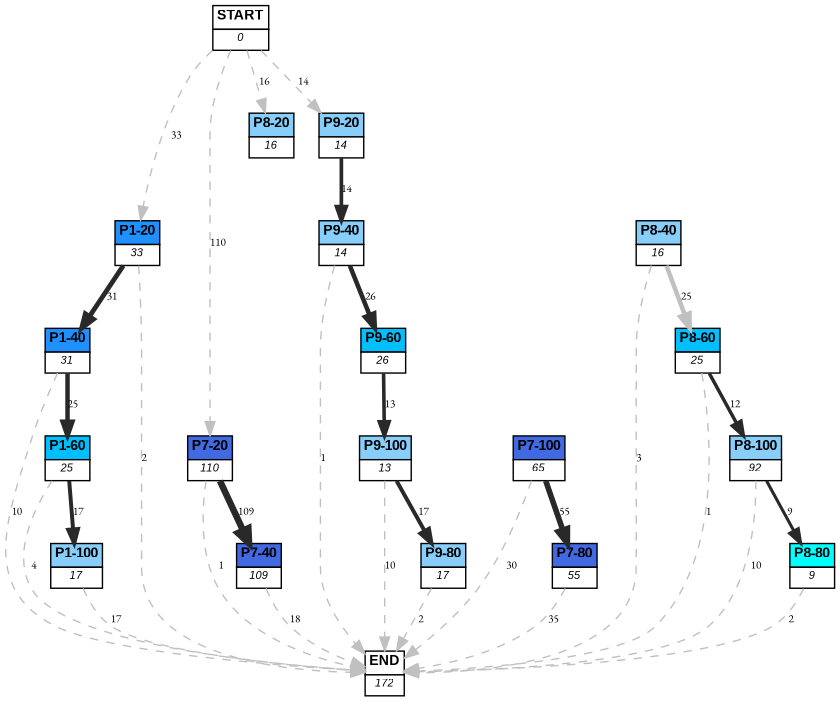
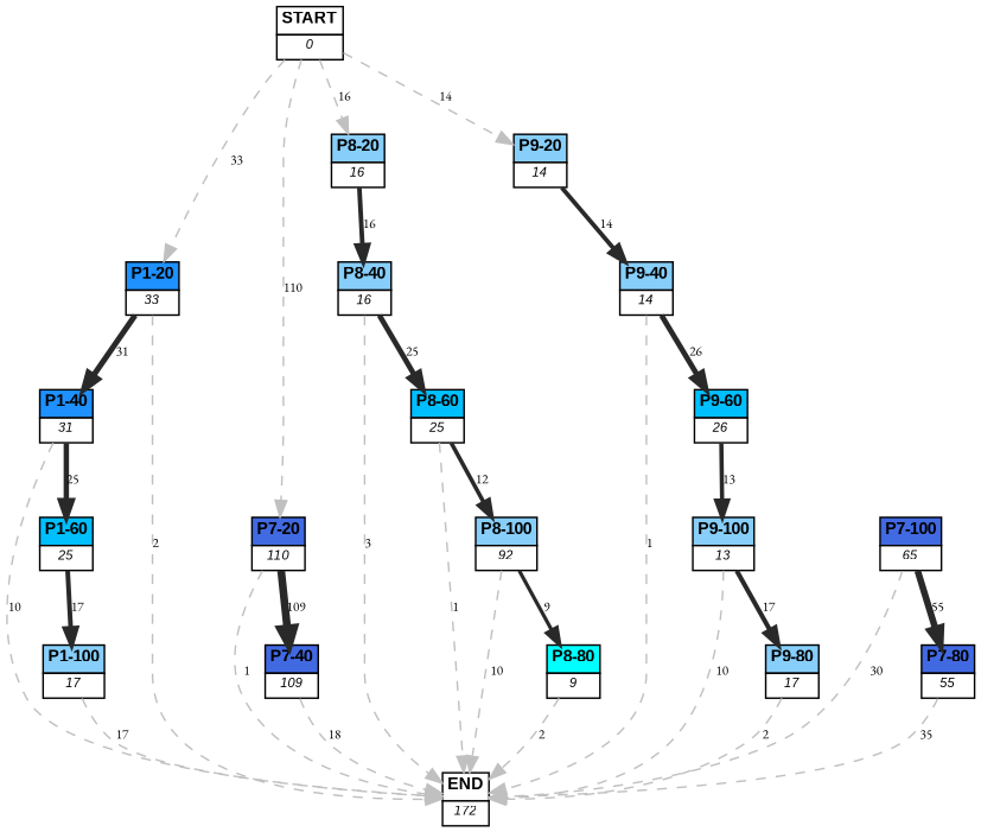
  digraph {
    fontname="EB Garamond"
    node [fontname="EB Garamond" shape=plain]
    edge [color=grey fontname="EB Garamond" fontsize=8 labelfloat=false style=dashed]
    n1 [label=<<table border="0" cellborder="1" cellspacing="0"><tr><td bgcolor="dodgerblue"><FONT face="Arial" POINT-SIZE="10"><b>P1-20</b></FONT></td></tr><tr><td bgcolor="white"><FONT face="Arial" POINT-SIZE="8"><i>33</i></FONT></td></tr></table>>]
    n2 [label=<<table border="0" cellborder="1" cellspacing="0"><tr><td bgcolor="dodgerblue"><FONT face="Arial" POINT-SIZE="10"><b>P1-40</b></FONT></td></tr><tr><td bgcolor="white"><FONT face="Arial" POINT-SIZE="8"><i>31</i></FONT></td></tr></table>>]
    n3 [label=<<table border="0" cellborder="1" cellspacing="0"><tr><td bgcolor="white"><FONT face="Arial" POINT-SIZE="10"><b>END</b></FONT></td></tr><tr><td bgcolor="white"><FONT face="Arial" POINT-SIZE="8"><i>172</i></FONT></td></tr></table>>]
    n4 [label=<<table border="0" cellborder="1" cellspacing="0"><tr><td bgcolor="deepskyblue"><FONT face="Arial" POINT-SIZE="10"><b>P1-60</b></FONT></td></tr><tr><td bgcolor="white"><FONT face="Arial" POINT-SIZE="8"><i>25</i></FONT></td></tr></table>>]
    n5 [label=<<table border="0" cellborder="1" cellspacing="0"><tr><td bgcolor="lightskyblue"><FONT face="Arial" POINT-SIZE="10"><b>P1-100</b></FONT></td></tr><tr><td bgcolor="white"><FONT face="Arial" POINT-SIZE="8"><i>17</i></FONT></td></tr></table>>]
    n6 [label=<<table border="0" cellborder="1" cellspacing="0"><tr><td bgcolor="royalblue"><FONT face="Arial" POINT-SIZE="10"><b>P7-20</b></FONT></td></tr><tr><td bgcolor="white"><FONT face="Arial" POINT-SIZE="8"><i>110</i></FONT></td></tr></table>>]
    n7 [label=<<table border="0" cellborder="1" cellspacing="0"><tr><td bgcolor="royalblue"><FONT face="Arial" POINT-SIZE="10"><b>P7-40</b></FONT></td></tr><tr><td bgcolor="white"><FONT face="Arial" POINT-SIZE="8"><i>109</i></FONT></td></tr></table>>]
    n8 [label=<<table border="0" cellborder="1" cellspacing="0"><tr><td bgcolor="royalblue"><FONT face="Arial" POINT-SIZE="10"><b>P7-100</b></FONT></td></tr><tr><td bgcolor="white"><FONT face="Arial" POINT-SIZE="8"><i>65</i></FONT></td></tr></table>>]
    n9 [label=<<table border="0" cellborder="1" cellspacing="0"><tr><td bgcolor="royalblue"><FONT face="Arial" POINT-SIZE="10"><b>P7-80</b></FONT></td></tr><tr><td bgcolor="white"><FONT face="Arial" POINT-SIZE="8"><i>55</i></FONT></td></tr></table>>]
    n10 [label=<<table border="0" cellborder="1" cellspacing="0"><tr><td bgcolor="lightskyblue"><FONT face="Arial" POINT-SIZE="10"><b>P8-20</b></FONT></td></tr><tr><td bgcolor="white"><FONT face="Arial" POINT-SIZE="8"><i>16</i></FONT></td></tr></table>>]
    n11 [label=<<table border="0" cellborder="1" cellspacing="0"><tr><td bgcolor="lightskyblue"><FONT face="Arial" POINT-SIZE="10"><b>P8-40</b></FONT></td></tr><tr><td bgcolor="white"><FONT face="Arial" POINT-SIZE="8"><i>16</i></FONT></td></tr></table>>]
    n12 [label=<<table border="0" cellborder="1" cellspacing="0"><tr><td bgcolor="deepskyblue"><FONT face="Arial" POINT-SIZE="10"><b>P8-60</b></FONT></td></tr><tr><td bgcolor="white"><FONT face="Arial" POINT-SIZE="8"><i>25</i></FONT></td></tr></table>>]
    n13 [label=<<table border="0" cellborder="1" cellspacing="0"><tr><td bgcolor="lightskyblue"><FONT face="Arial" POINT-SIZE="10"><b>P8-100</b></FONT></td></tr><tr><td bgcolor="white"><FONT face="Arial" POINT-SIZE="8"><i>92</i></FONT></td></tr></table>>]
    n14 [label=<<table border="0" cellborder="1" cellspacing="0"><tr><td bgcolor="aqua"><FONT face="Arial" POINT-SIZE="10"><b>P8-80</b></FONT></td></tr><tr><td bgcolor="white"><FONT face="Arial" POINT-SIZE="8"><i>9</i></FONT></td></tr></table>>]
    n15 [label=<<table border="0" cellborder="1" cellspacing="0"><tr><td bgcolor="lightskyblue"><FONT face="Arial" POINT-SIZE="10"><b>P9-20</b></FONT></td></tr><tr><td bgcolor="white"><FONT face="Arial" POINT-SIZE="8"><i>14</i></FONT></td></tr></table>>]
    n16 [label=<<table border="0" cellborder="1" cellspacing="0"><tr><td bgcolor="lightskyblue"><FONT face="Arial" POINT-SIZE="10"><b>P9-40</b></FONT></td></tr><tr><td bgcolor="white"><FONT face="Arial" POINT-SIZE="8"><i>14</i></FONT></td></tr></table>>]
    n17 [label=<<table border="0" cellborder="1" cellspacing="0"><tr><td bgcolor="deepskyblue"><FONT face="Arial" POINT-SIZE="10"><b>P9-60</b></FONT></td></tr><tr><td bgcolor="white"><FONT face="Arial" POINT-SIZE="8"><i>26</i></FONT></td></tr></table>>]
    n18 [label=<<table border="0" cellborder="1" cellspacing="0"><tr><td bgcolor="lightskyblue"><FONT face="Arial" POINT-SIZE="10"><b>P9-100</b></FONT></td></tr><tr><td bgcolor="white"><FONT face="Arial" POINT-SIZE="8"><i>13</i></FONT></td></tr></table>>]
    n19 [label=<<table border="0" cellborder="1" cellspacing="0"><tr><td bgcolor="lightskyblue"><FONT face="Arial" POINT-SIZE="10"><b>P9-80</b></FONT></td></tr><tr><td bgcolor="white"><FONT face="Arial" POINT-SIZE="8"><i>17</i></FONT></td></tr></table>>]
    n20 [label=<<table border="0" cellborder="1" cellspacing="0"><tr><td bgcolor="white"><FONT face="Arial" POINT-SIZE="10"><b>START</b></FONT></td></tr><tr><td bgcolor="white"><FONT face="Arial" POINT-SIZE="8"><i>0</i></FONT></td></tr></table>>]
    n1 -> n2 [color=grey16 label=31 penwidth=3.4339872044851463 style=""]
    n1 -> n3 [label=2]
    n2 -> n3 [label=10]
    n2 -> n4 [color=grey16 label=25 penwidth=3.2188758248682006 style=""]
-   n4 -> n3 [label=4]
    n4 -> n5 [color=grey16 label=17 penwidth=2.833213344056216 style=""]
    n5 -> n3 [label=17]
    n6 -> n3 [label=1]
    n6 -> n7 [color=grey16 label=109 penwidth=4.6913478822291435 style=""]
    n7 -> n3 [label=18]
    n8 -> n3 [label=30]
    n8 -> n9 [color=grey16 label=55 penwidth=4.007333185232471 style=""]
    n9 -> n3 [label=35]
+   n10 -> n11 [color=grey16 label=16 penwidth=2.772588722239781 style=""]
    n11 -> n3 [label=3]
-   n11 -> n12 [label=25 penwidth=3.2188758248682006 style=""]
+   n11 -> n12 [color=grey16 label=25 penwidth=3.2188758248682006 style=""]
    n12 -> n3 [label=1]
    n12 -> n13 [color=grey16 label=12 penwidth=2.4849066497880004 style=""]
    n13 -> n3 [label=10]
    n13 -> n14 [color=grey16 label=9 penwidth=2.1972245773362196 style=""]
    n14 -> n3 [label=2]
    n15 -> n16 [color=grey16 label=14 penwidth=2.6390573296152584 style=""]
    n16 -> n3 [label=1]
    n16 -> n17 [color=grey16 label=26 penwidth=3.258096538021482 style=""]
    n17 -> n18 [color=grey16 label=13 penwidth=2.5649493574615367 style=""]
    n18 -> n3 [label=10]
    n18 -> n19 [color=grey16 label=17 penwidth=2.833213344056216 style=""]
    n19 -> n3 [label=2]
    n20 -> n1 [label=33]
    n20 -> n6 [label=110]
    n20 -> n10 [label=16]
    n20 -> n15 [label=14]
  }
